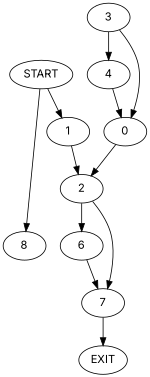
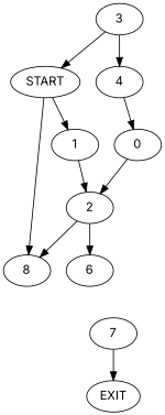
  digraph {
    fontname=Inter
    node [fontname=Inter]
    edge [fontname=Inter]
    n1 [label=START]
    1
    8
    2
    n5 [label=EXIT]
    6
    7
    3
    4
    n10 [label=0]
    n1 -> 1
    n1 -> 8
    1 -> 2
    2 -> 6
-   2 -> 7
-   6 -> 7
+   2 -> 8
    7 -> n5
    3 -> 4
-   3 -> n10
+   3 -> n1
    4 -> n10
    n10 -> 2
  }
